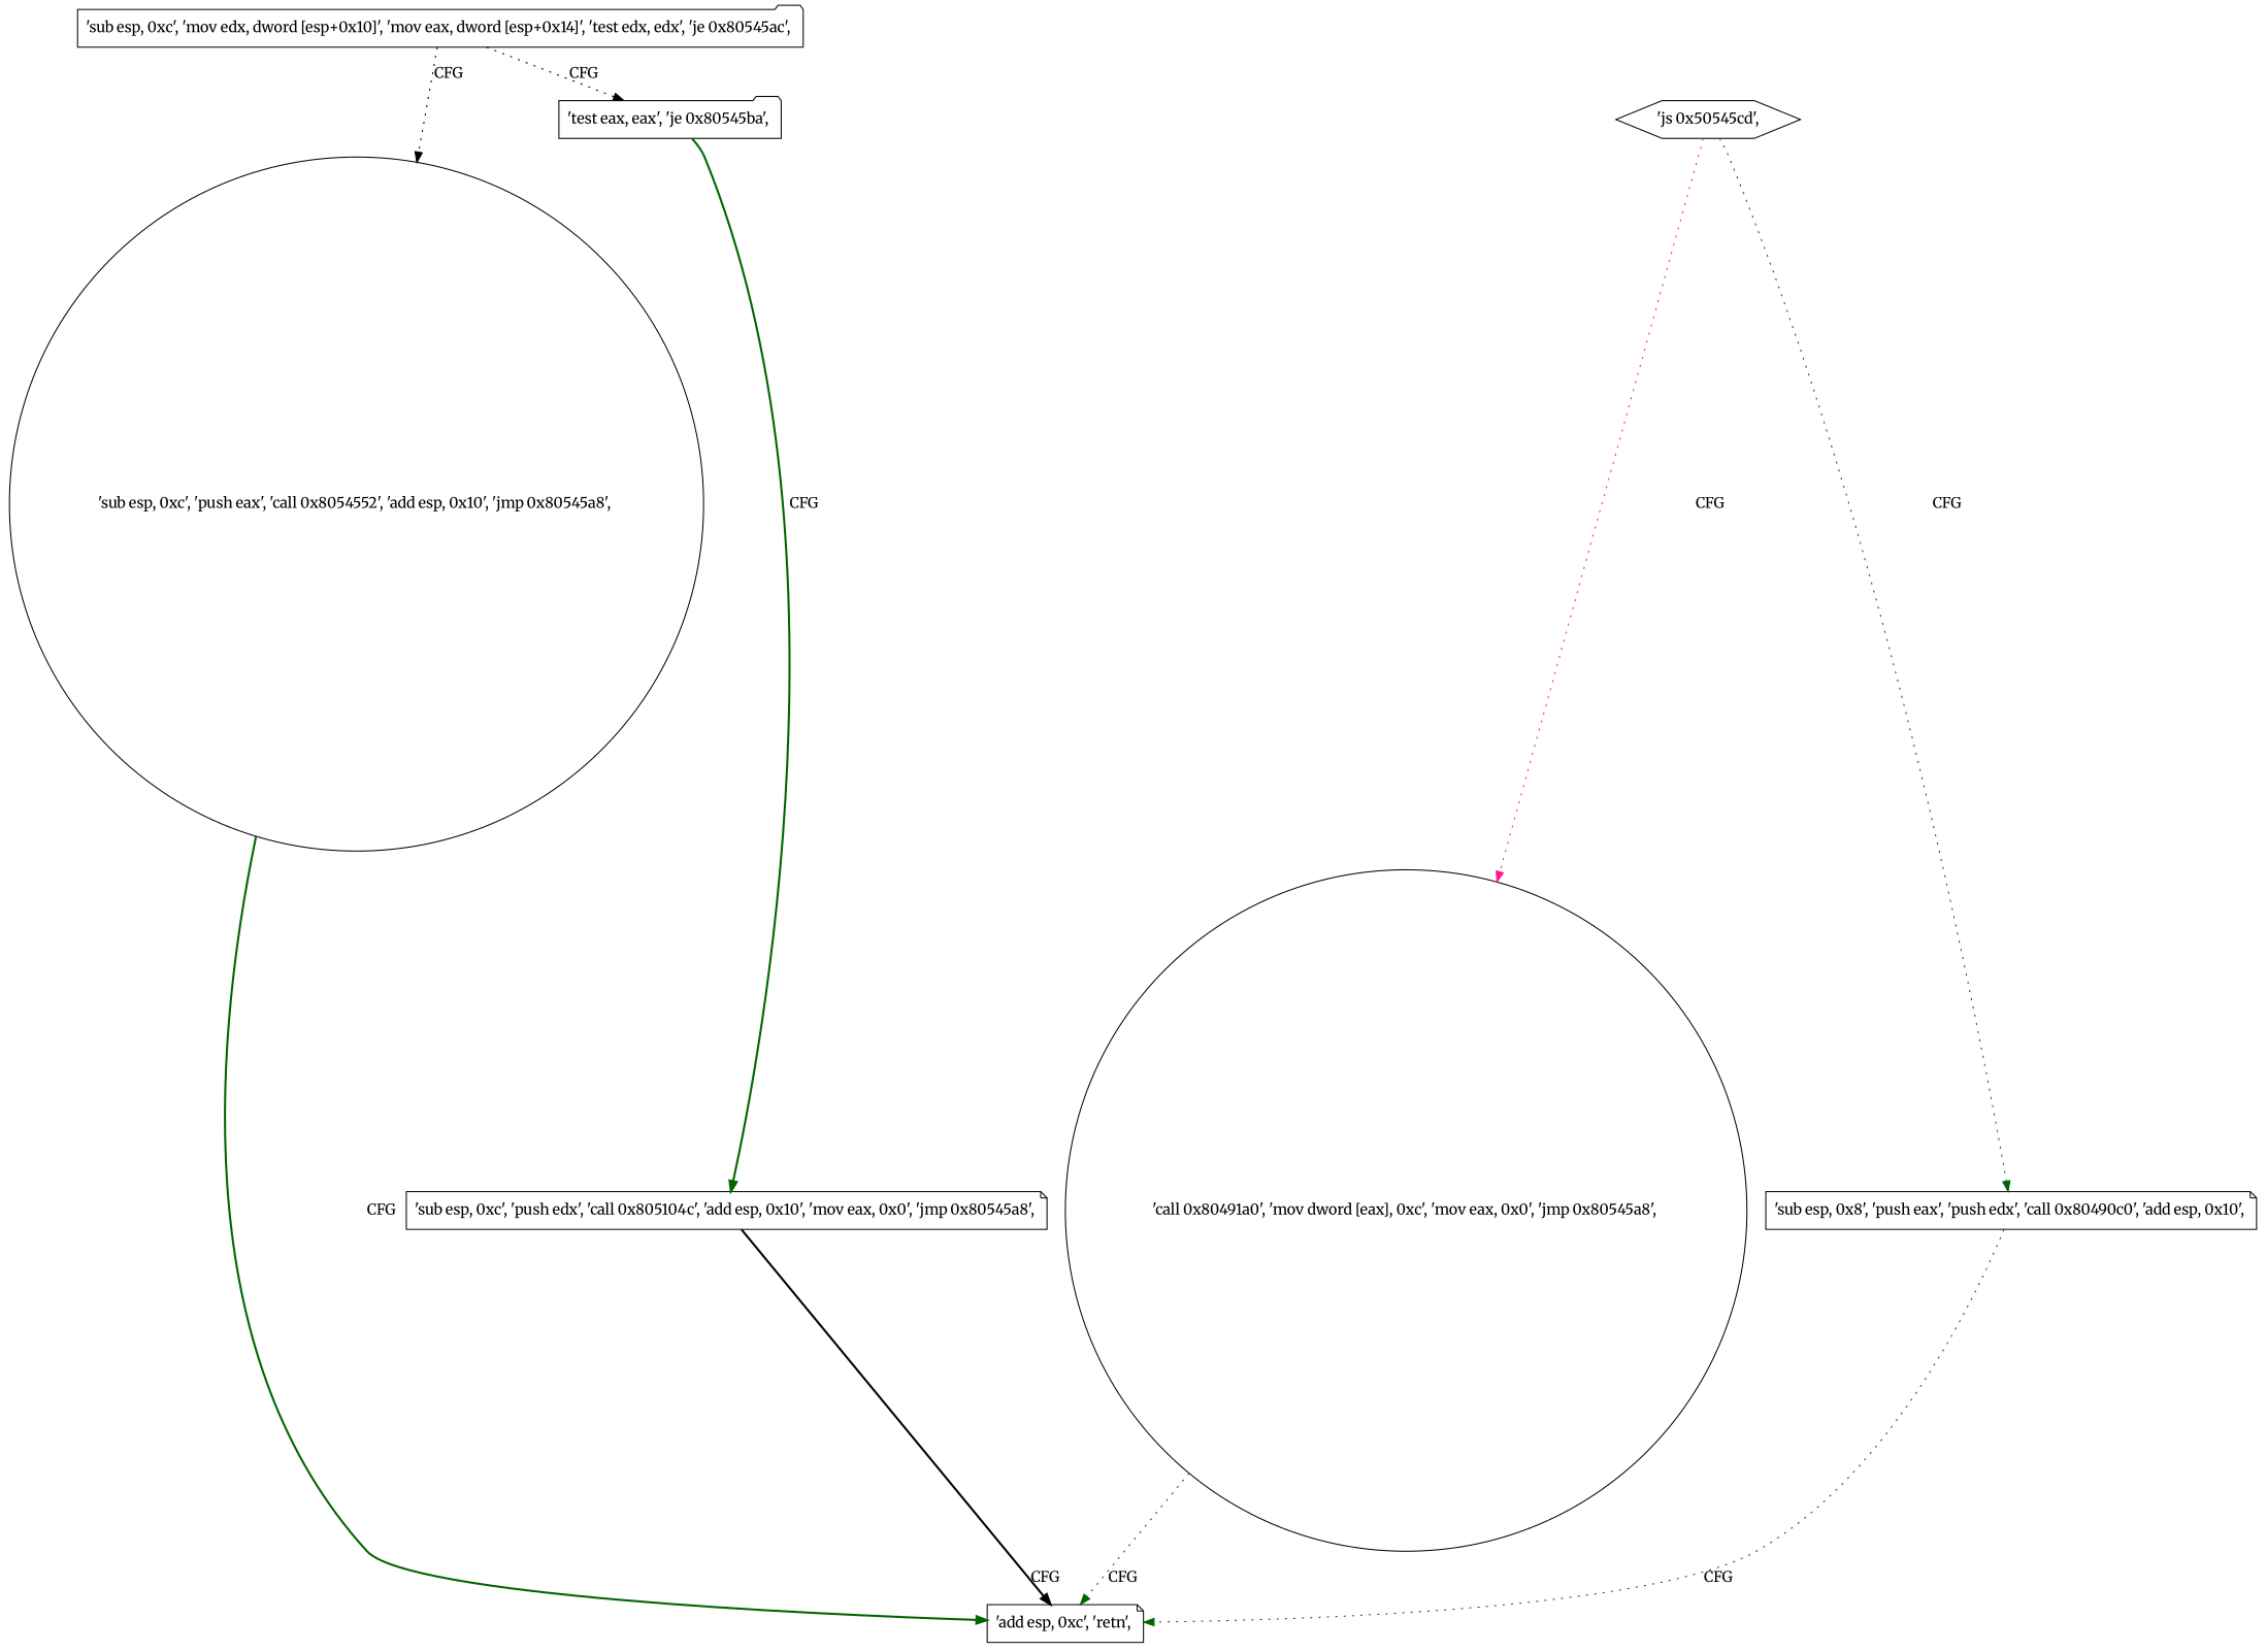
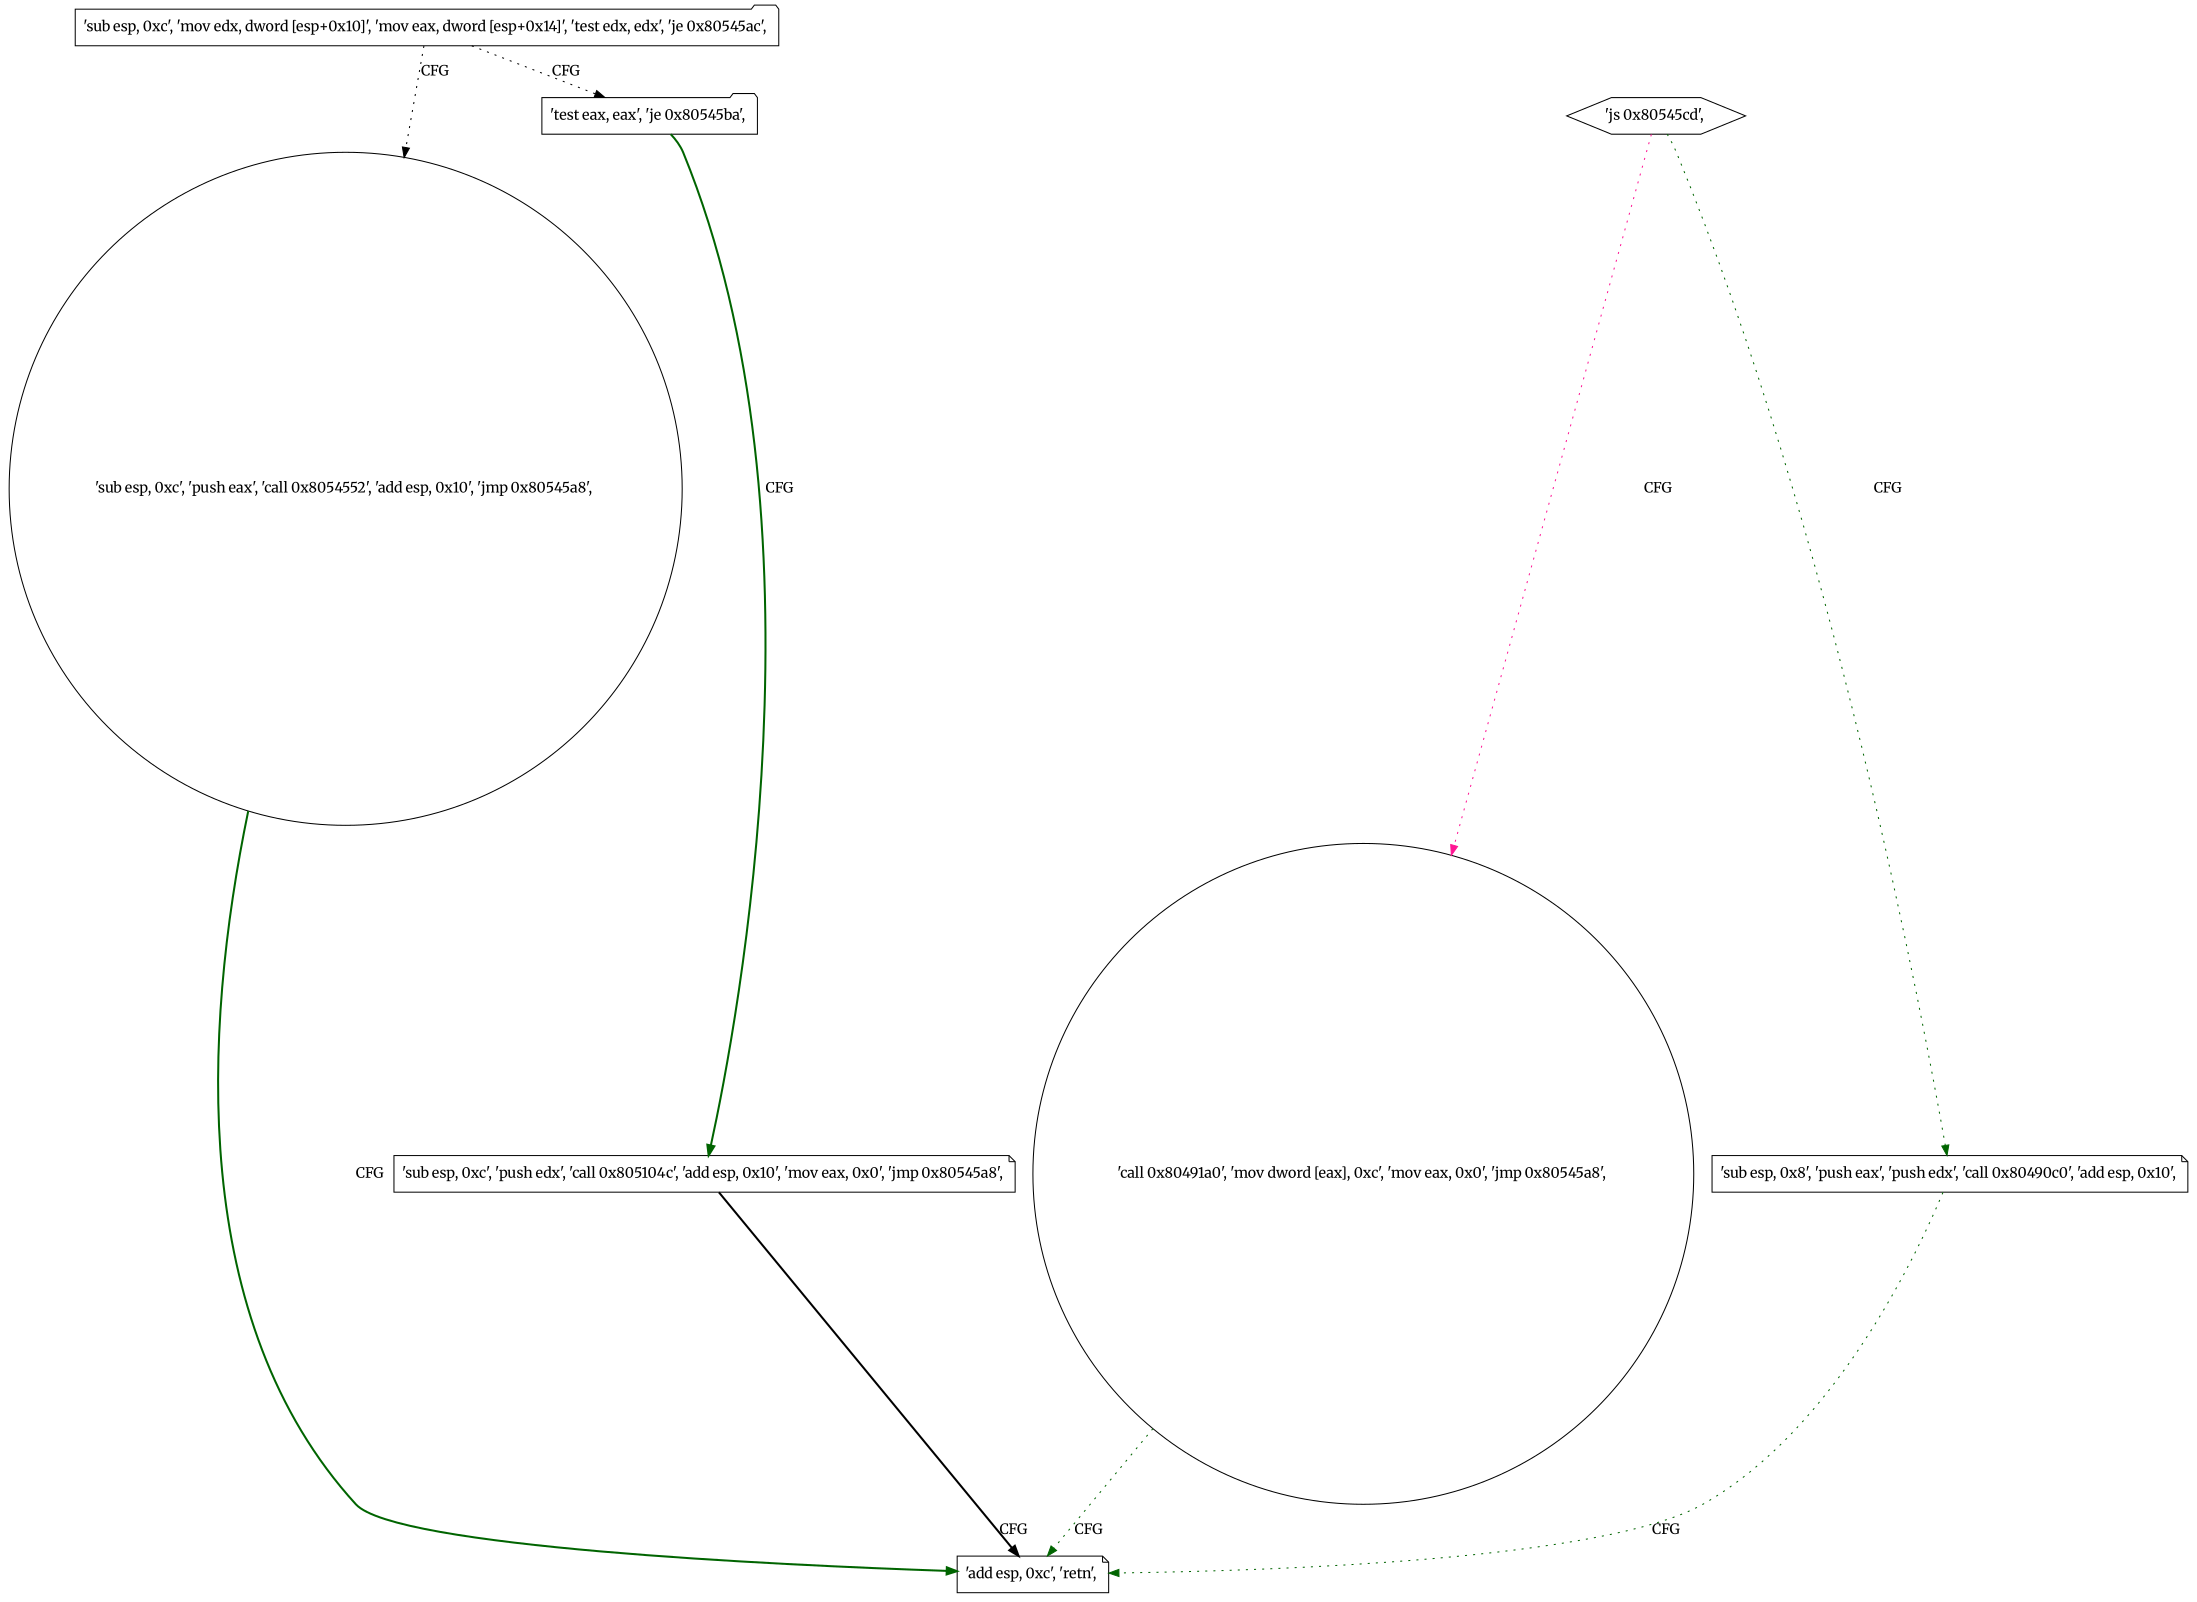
  digraph {
    fontname=Merriweather
    node [fontname=Merriweather shape=note]
    edge [color=darkgreen fontname=Merriweather style=dotted]
    n1 [label="'sub esp, 0xc', 'mov edx, dword [esp+0x10]', 'mov eax, dword [esp+0x14]', 'test edx, edx', 'je 0x80545ac', " shape=folder]
    n2 [label="'sub esp, 0xc', 'push eax', 'call 0x8054552', 'add esp, 0x10', 'jmp 0x80545a8', " shape=circle]
    n3 [label="'test eax, eax', 'je 0x80545ba', " shape=folder]
    n4 [label="'add esp, 0xc', 'retn', "]
    n5 [label="'sub esp, 0xc', 'push edx', 'call 0x805104c', 'add esp, 0x10', 'mov eax, 0x0', 'jmp 0x80545a8', "]
-   n6 [label="'js 0x50545cd'," shape=hexagon]
+   n6 [label="'js 0x80545cd', " shape=hexagon]
    n7 [label="'call 0x80491a0', 'mov dword [eax], 0xc', 'mov eax, 0x0', 'jmp 0x80545a8', " shape=circle]
    n8 [label="'sub esp, 0x8', 'push eax', 'push edx', 'call 0x80490c0', 'add esp, 0x10', "]
    n1 -> n2 [color=black label=CFG]
    n1 -> n3 [color=black label=CFG]
    n2 -> n4 [label=CFG style=bold]
    n3 -> n5 [label=CFG style=bold]
    n5 -> n4 [color=black label=CFG style=bold]
    n6 -> n7 [color=deeppink label=CFG]
    n6 -> n8 [label=CFG]
    n7 -> n4 [label=CFG]
    n8 -> n4 [label=CFG]
  }
